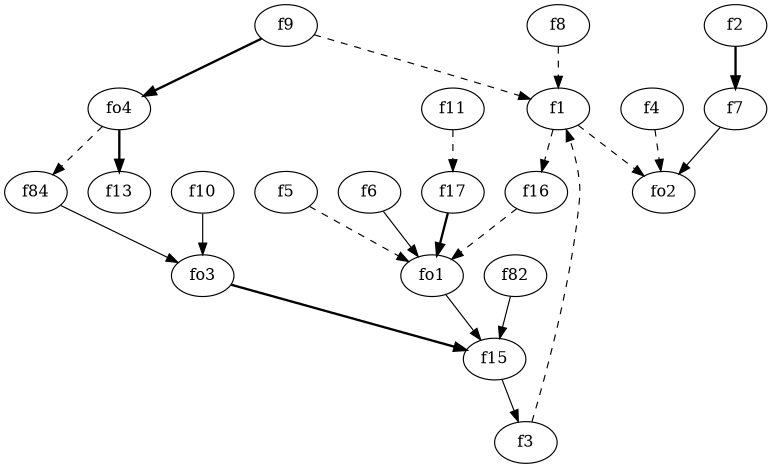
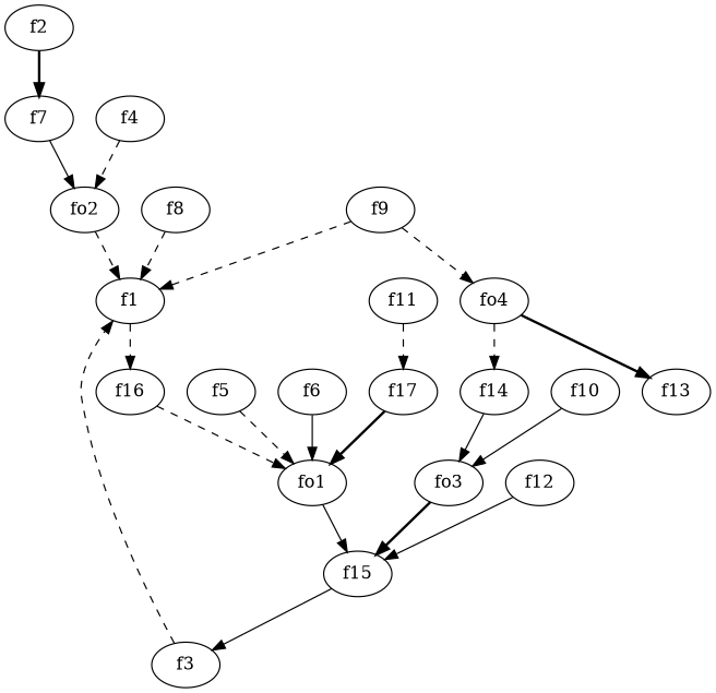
  strict digraph {
    edge [style=dashed weight=2]
    f1
    f16
    fo1
    f2
    f7
    fo2
    f3
    f4
    f5
    f15
    f6
    f8
    f9
    fo4
    f13
-   f14 [label=f84]
+   f14
    f10
    fo3
    f11
    f17
-   f12 [label=f82]
+   f12
    f1 -> f16
    f16 -> fo1
    fo1 -> f15 [style=solid]
    f2 -> f7 [style=bold]
    f7 -> fo2 [style=solid]
-   f1 -> fo2
+   fo2 -> f1
    f3 -> f1
    f4 -> fo2
    f5 -> fo1
    f15 -> f3 [style=solid]
    f6 -> fo1 [style=solid]
    f8 -> f1
    f9 -> f1
-   f9 -> fo4 [style=bold]
+   f9 -> fo4
    fo4 -> f13 [style=bold]
    fo4 -> f14
    f14 -> fo3 [style=solid]
    f10 -> fo3 [style=solid]
    fo3 -> f15 [style=bold]
    f11 -> f17
    f17 -> fo1 [style=bold]
    f12 -> f15 [style=solid]
  }
